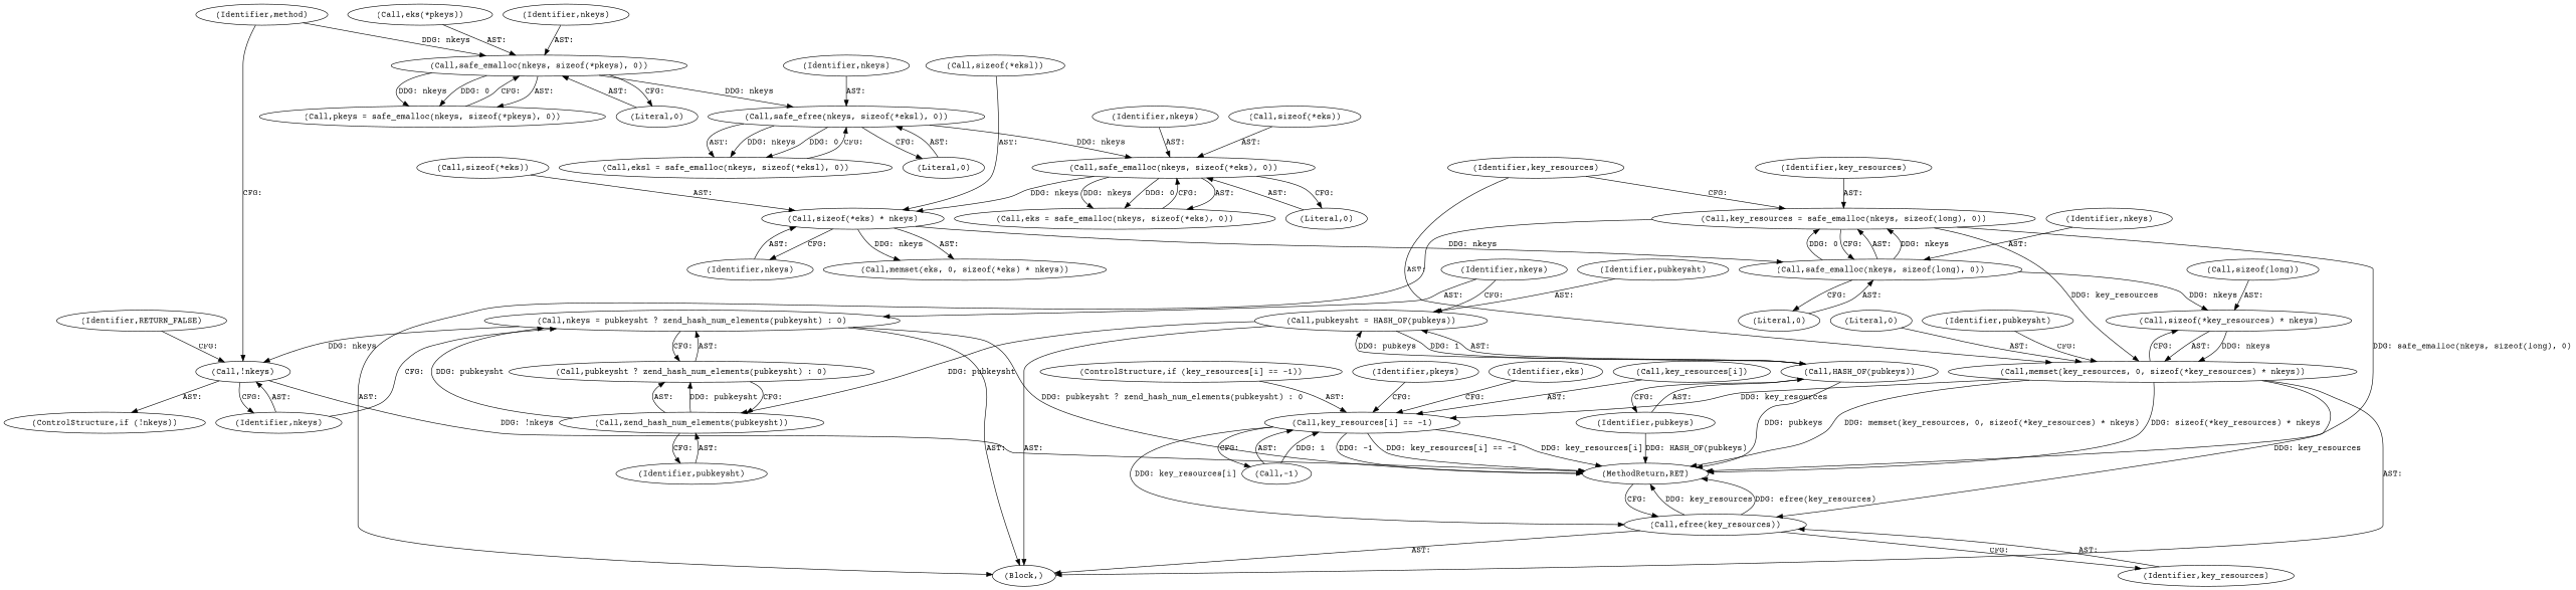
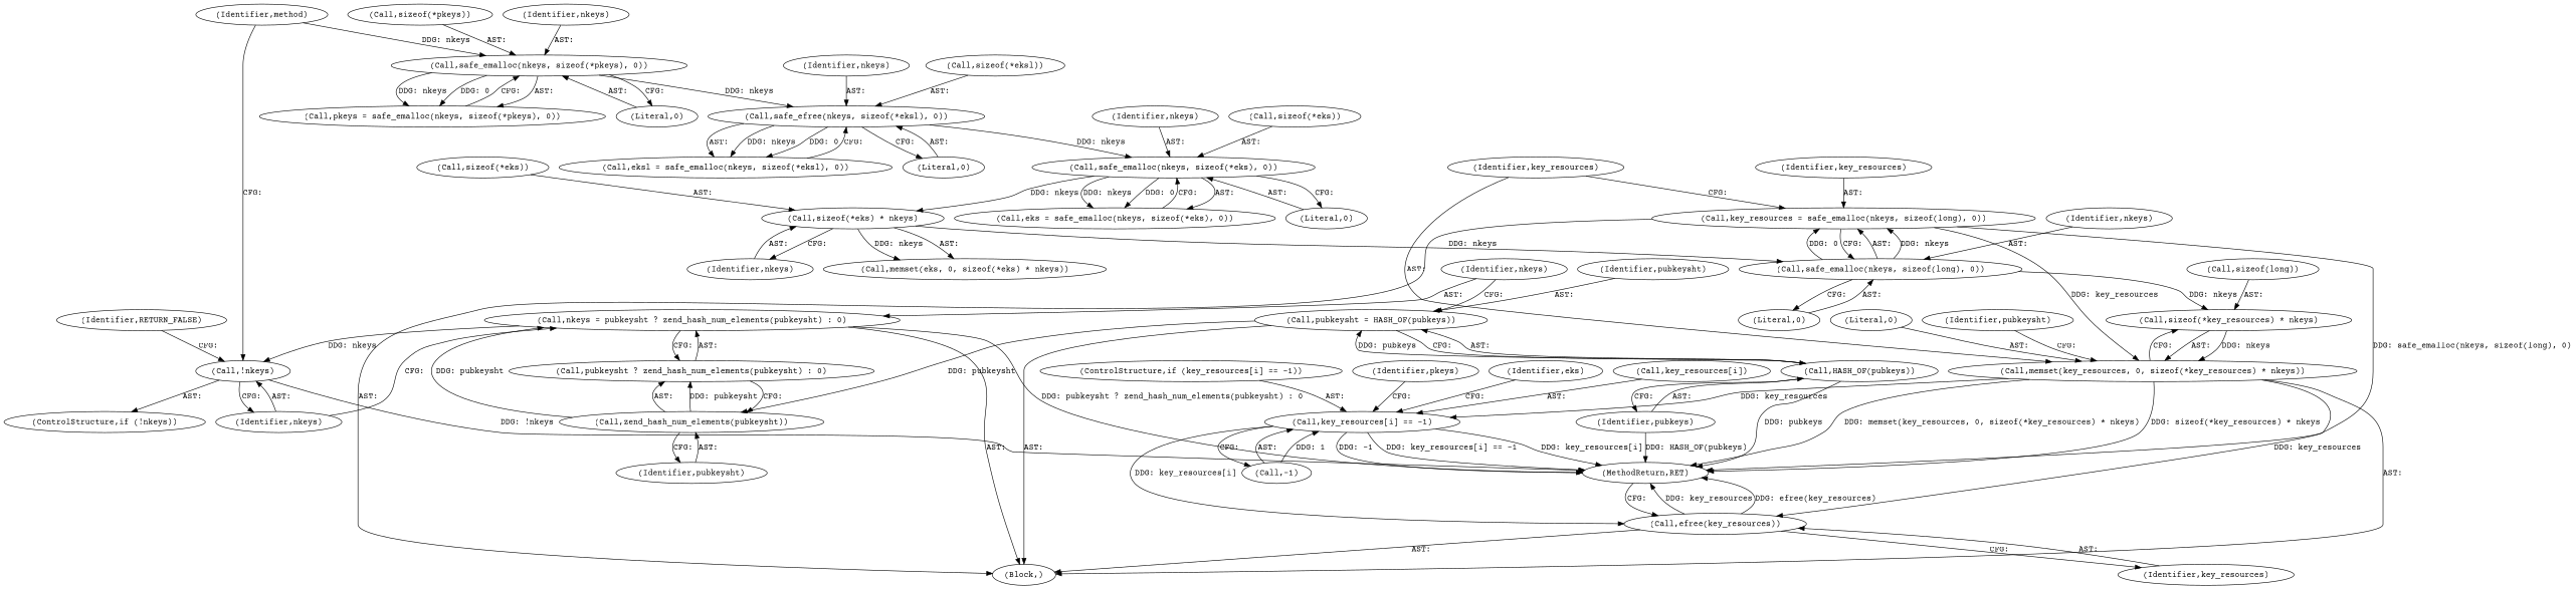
  digraph {
    fontname="Courier Prime"
    node [fontname="Courier Prime"]
    edge [fontname="Courier Prime"]
    n1 [label="(Call,key_resources = safe_emalloc(nkeys, sizeof(long), 0))"]
    n2 [label="(Call,safe_emalloc(nkeys, sizeof(long), 0))"]
    n3 [label="(Call,memset(key_resources, 0, sizeof(*key_resources) * nkeys))"]
    n4 [label="(MethodReturn,RET)"]
    n5 [label="(Block,)"]
    n6 [label="(Literal,0)"]
    n7 [label="(Call,sizeof(*key_resources) * nkeys)"]
    n8 [label="(Call,key_resources[i] == -1)"]
    n9 [label="(Call,efree(key_resources))"]
    n10 [label="(Call,sizeof(*eks) * nkeys)"]
    n11 [label="(Identifier,nkeys)"]
    n12 [label="(Call,memset(eks, 0, sizeof(*eks) * nkeys))"]
    n13 [label="(Call,safe_emalloc(nkeys, sizeof(*eks), 0))"]
    n14 [label="(Call,eks = safe_emalloc(nkeys, sizeof(*eks), 0))"]
    n15 [label="(Literal,0)"]
    n16 [label="(Call,safe_efree(nkeys, sizeof(*eksl), 0))"]
    n17 [label="(Literal,0)"]
    n18 [label="(Call,eksl = safe_emalloc(nkeys, sizeof(*eksl), 0))"]
    n19 [label="(Call,safe_emalloc(nkeys, sizeof(*pkeys), 0))"]
    n20 [label="(Literal,0)"]
    n21 [label="(Call,pkeys = safe_emalloc(nkeys, sizeof(*pkeys), 0))"]
    n22 [label="(Call,!nkeys)"]
    n23 [label="(Identifier,nkeys)"]
    n24 [label="(ControlStructure,if (!nkeys))"]
    n25 [label="(Call,nkeys = pubkeysht ? zend_hash_num_elements(pubkeysht) : 0)"]
    n26 [label="(Call,pubkeysht ? zend_hash_num_elements(pubkeysht) : 0)"]
    n27 [label="(Call,zend_hash_num_elements(pubkeysht))"]
    n28 [label="(Identifier,pubkeysht)"]
    n29 [label="(Call,pubkeysht = HASH_OF(pubkeys))"]
    n30 [label="(Call,HASH_OF(pubkeys))"]
    n31 [label="(Identifier,pubkeys)"]
    n32 [label="(Call,-1)"]
    n33 [label="(Identifier,key_resources)"]
    n34 [label="(ControlStructure,if (key_resources[i] == -1))"]
    n35 [label="(Identifier,pkeys)"]
    n36 [label="(Identifier,key_resources)"]
    n37 [label="(Identifier,RETURN_FALSE)"]
    n38 [label="(Identifier,nkeys)"]
    n39 [label="(Identifier,eks)"]
-   n40 [label="(Call,eks(*pkeys))"]
+   n40 [label="(Call,sizeof(*pkeys))"]
    n41 [label="(Identifier,pubkeysht)"]
    n42 [label="(Call,sizeof(*eks))"]
    n43 [label="(Identifier,pubkeysht)"]
    n44 [label="(Identifier,method)"]
    n45 [label="(Identifier,key_resources)"]
    n46 [label="(Call,key_resources[i])"]
    n47 [label="(Literal,0)"]
    n48 [label="(Identifier,nkeys)"]
    n49 [label="(Identifier,nkeys)"]
    n50 [label="(Call,sizeof(*eksl))"]
    n51 [label="(Call,sizeof(*eks))"]
    n52 [label="(Call,sizeof(long))"]
    n53 [label="(Identifier,nkeys)"]
    n54 [label="(Identifier,nkeys)"]
    n1 -> n2 [label="CFG: "]
    n1 -> n3 [label="DDG: key_resources"]
    n1 -> n4 [label="DDG: safe_emalloc(nkeys, sizeof(long), 0)"]
    n1 -> n5 [label="AST: "]
    n2 -> n1 [label="AST: "]
    n2 -> n1 [label="DDG: nkeys"]
    n2 -> n1 [label="DDG: 0"]
    n2 -> n6 [label="CFG: "]
    n2 -> n7 [label="DDG: nkeys"]
    n3 -> n4 [label="DDG: memset(key_resources, 0, sizeof(*key_resources) * nkeys)"]
    n3 -> n4 [label="DDG: sizeof(*key_resources) * nkeys"]
    n3 -> n5 [label="AST: "]
    n3 -> n7 [label="CFG: "]
    n3 -> n8 [label="DDG: key_resources"]
    n3 -> n9 [label="DDG: key_resources"]
    n4 -> n9 [label="CFG: "]
    n6 -> n2 [label="AST: "]
    n7 -> n3 [label="AST: "]
    n7 -> n3 [label="DDG: nkeys"]
    n8 -> n4 [label="DDG: -1"]
    n8 -> n4 [label="DDG: key_resources[i] == -1"]
    n8 -> n4 [label="DDG: key_resources[i]"]
    n8 -> n9 [label="DDG: key_resources[i]"]
    n8 -> n32 [label="CFG: "]
    n9 -> n4 [label="DDG: key_resources"]
    n9 -> n4 [label="DDG: efree(key_resources)"]
    n9 -> n5 [label="AST: "]
    n9 -> n33 [label="CFG: "]
    n10 -> n2 [label="DDG: nkeys"]
    n10 -> n11 [label="CFG: "]
    n10 -> n12 [label="AST: "]
    n10 -> n12 [label="DDG: nkeys"]
    n11 -> n10 [label="AST: "]
    n13 -> n10 [label="DDG: nkeys"]
    n13 -> n14 [label="AST: "]
    n13 -> n14 [label="DDG: nkeys"]
    n13 -> n14 [label="DDG: 0"]
    n13 -> n15 [label="CFG: "]
    n14 -> n13 [label="CFG: "]
    n15 -> n13 [label="AST: "]
    n16 -> n13 [label="DDG: nkeys"]
    n16 -> n17 [label="CFG: "]
    n16 -> n18 [label="AST: "]
    n16 -> n18 [label="DDG: nkeys"]
    n16 -> n18 [label="DDG: 0"]
    n17 -> n16 [label="AST: "]
    n18 -> n16 [label="CFG: "]
    n19 -> n16 [label="DDG: nkeys"]
    n19 -> n20 [label="CFG: "]
    n19 -> n21 [label="AST: "]
    n19 -> n21 [label="DDG: nkeys"]
    n19 -> n21 [label="DDG: 0"]
    n20 -> n19 [label="AST: "]
    n21 -> n19 [label="CFG: "]
    n22 -> n4 [label="DDG: !nkeys"]
    n22 -> n23 [label="CFG: "]
    n22 -> n24 [label="AST: "]
    n23 -> n22 [label="AST: "]
    n23 -> n25 [label="CFG: "]
    n25 -> n4 [label="DDG: pubkeysht ? zend_hash_num_elements(pubkeysht) : 0"]
    n25 -> n5 [label="AST: "]
    n25 -> n22 [label="DDG: nkeys"]
    n25 -> n26 [label="CFG: "]
    n26 -> n25 [label="AST: "]
    n26 -> n27 [label="CFG: "]
    n27 -> n25 [label="DDG: pubkeysht"]
    n27 -> n26 [label="AST: "]
    n27 -> n26 [label="DDG: pubkeysht"]
    n27 -> n28 [label="CFG: "]
    n28 -> n27 [label="AST: "]
    n29 -> n5 [label="AST: "]
    n29 -> n27 [label="DDG: pubkeysht"]
-   n29 -> n30 [label="DDG: 1"]
+   n29 -> n30 [label="CFG: "]
    n30 -> n4 [label="DDG: pubkeys"]
    n30 -> n29 [label="AST: "]
    n30 -> n29 [label="DDG: pubkeys"]
    n30 -> n31 [label="CFG: "]
    n31 -> n4 [label="DDG: HASH_OF(pubkeys)"]
    n31 -> n30 [label="AST: "]
    n32 -> n8 [label="AST: "]
    n32 -> n8 [label="DDG: 1"]
    n33 -> n9 [label="AST: "]
    n34 -> n8 [label="AST: "]
    n35 -> n8 [label="CFG: "]
    n36 -> n1 [label="AST: "]
    n37 -> n22 [label="CFG: "]
    n38 -> n25 [label="AST: "]
    n38 -> n29 [label="CFG: "]
    n39 -> n8 [label="CFG: "]
    n40 -> n19 [label="AST: "]
    n41 -> n29 [label="AST: "]
    n42 -> n13 [label="AST: "]
    n43 -> n3 [label="CFG: "]
    n44 -> n19 [label="DDG: nkeys"]
    n44 -> n22 [label="CFG: "]
    n45 -> n1 [label="CFG: "]
    n45 -> n3 [label="AST: "]
    n46 -> n8 [label="AST: "]
    n47 -> n3 [label="AST: "]
    n48 -> n2 [label="AST: "]
    n49 -> n13 [label="AST: "]
-   n50 -> n10 [label="AST: "]
+   n50 -> n16 [label="AST: "]
    n51 -> n10 [label="AST: "]
    n52 -> n7 [label="AST: "]
    n53 -> n19 [label="AST: "]
    n54 -> n16 [label="AST: "]
  }
